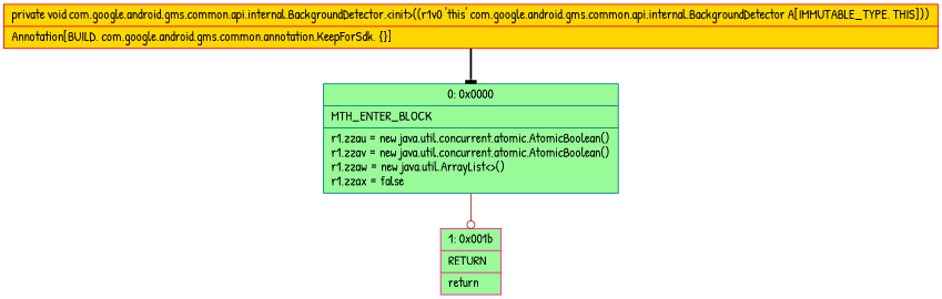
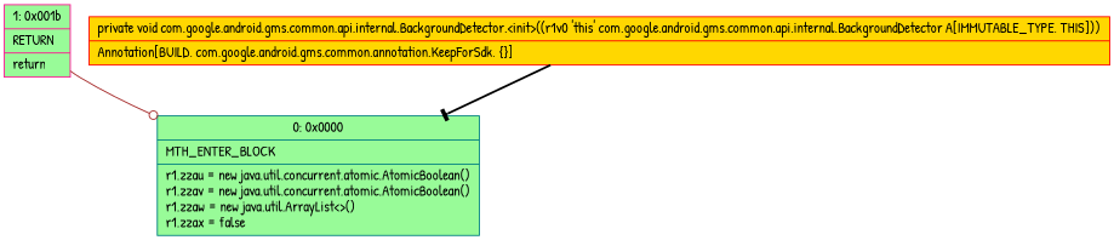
  digraph {
    fontname="Patrick Hand"
    node [shape=record style=filled fillcolor=palegreen fontname="Patrick Hand"]
    edge [fontname="Patrick Hand"]
    n1 [label="{0\:\ 0x0000|MTH_ENTER_BLOCK\l|r1.zzau = new java.util.concurrent.atomic.AtomicBoolean()\lr1.zzav = new java.util.concurrent.atomic.AtomicBoolean()\lr1.zzaw = new java.util.ArrayList\<\>()\lr1.zzax = false\l}" color=teal]
    n2 [label="{1\:\ 0x001b|RETURN\l|return\l}" color=deeppink]
    n3 [label="{private void com.google.android.gms.common.api.internal.BackgroundDetector.\<init\>((r1v0 'this' com.google.android.gms.common.api.internal.BackgroundDetector A[IMMUTABLE_TYPE, THIS]))  | Annotation[BUILD, com.google.android.gms.common.annotation.KeepForSdk, \{\}]\l}" fillcolor=gold color=red]
-   n1 -> n2 [color=brown style=solid arrowhead=odot]
+   n2 -> n1 [color=brown style=solid arrowhead=odot]
    n3 -> n1 [color=black style=bold arrowhead=tee]
  }
